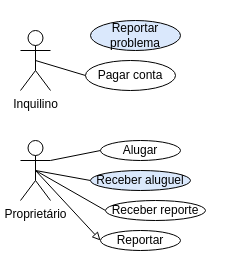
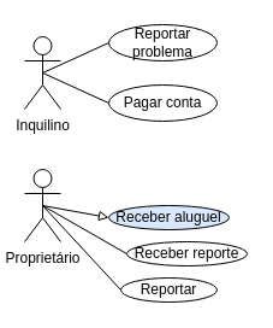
  <mxCell id="0" />
  <mxCell id="1" parent="0" />
+ <mxCell id="2" style="rounded=0;orthogonalLoop=1;jettySize=auto;html=1;exitX=0.5;exitY=0.5;exitDx=0;exitDy=0;exitPerimeter=0;entryX=0;entryY=0.5;entryDx=0;entryDy=0;endArrow=none;endFill=0;" edge="1" parent="1" source="4" target="6"><mxGeometry relative="1" as="geometry" /></mxCell>
  <mxCell id="3" style="rounded=0;orthogonalLoop=1;jettySize=auto;html=1;exitX=0.5;exitY=0.5;exitDx=0;exitDy=0;exitPerimeter=0;entryX=0;entryY=0.5;entryDx=0;entryDy=0;endArrow=none;endFill=0;" edge="1" parent="1" source="4" target="5"><mxGeometry relative="1" as="geometry" /></mxCell>
  <mxCell id="4" value="Inquilino" style="shape=umlActor;verticalLabelPosition=bottom;verticalAlign=top;html=1;outlineConnect=0;" vertex="1" parent="1"><mxGeometry x="20" y="30" width="30" height="60" as="geometry" /></mxCell>
- <mxCell id="5" value="Pagar conta" style="ellipse;whiteSpace=wrap;html=1;" vertex="1" parent="1"><mxGeometry x="85" y="60" width="90" height="30" as="geometry" /></mxCell>
- <mxCell id="6" value="Reportar problema" style="ellipse;whiteSpace=wrap;html=1;fillColor=#dae8fc;" vertex="1" parent="1"><mxGeometry x="90" y="20" width="90" height="30" as="geometry" /></mxCell>
- <mxCell id="7" style="rounded=0;orthogonalLoop=1;jettySize=auto;html=1;exitX=1;exitY=0.333;exitDx=0;exitDy=0;exitPerimeter=0;entryX=0;entryY=0.5;entryDx=0;entryDy=0;endArrow=none;endFill=0;" edge="1" parent="1" source="11" target="12"><mxGeometry relative="1" as="geometry" /></mxCell>
- <mxCell id="8" style="rounded=0;orthogonalLoop=1;jettySize=auto;html=1;exitX=0.5;exitY=0.5;exitDx=0;exitDy=0;exitPerimeter=0;entryX=0;entryY=0.5;entryDx=0;entryDy=0;endArrow=none;endFill=0;" edge="1" parent="1" source="11" target="13"><mxGeometry relative="1" as="geometry" /></mxCell>
+ <mxCell id="5" value="Pagar conta" style="ellipse;whiteSpace=wrap;html=1;" vertex="1" parent="1"><mxGeometry x="90" y="70" width="90" height="30" as="geometry" /></mxCell>
+ <mxCell id="6" value="Reportar problema" style="ellipse;whiteSpace=wrap;html=1;" vertex="1" parent="1"><mxGeometry x="90" y="20" width="90" height="30" as="geometry" /></mxCell>
+ <mxCell id="8" style="rounded=0;orthogonalLoop=1;jettySize=auto;html=1;exitX=0.5;exitY=0.5;exitDx=0;exitDy=0;exitPerimeter=0;entryX=0;entryY=0.5;entryDx=0;entryDy=0;endArrow=block;endFill=0;" edge="1" parent="1" source="11" target="13"><mxGeometry relative="1" as="geometry" /></mxCell>
  <mxCell id="9" style="rounded=0;orthogonalLoop=1;jettySize=auto;html=1;exitX=0.5;exitY=0.5;exitDx=0;exitDy=0;exitPerimeter=0;entryX=0;entryY=0.5;entryDx=0;entryDy=0;endArrow=none;endFill=0;" edge="1" parent="1" source="11" target="14"><mxGeometry relative="1" as="geometry" /></mxCell>
- <mxCell id="10" style="rounded=0;orthogonalLoop=1;jettySize=auto;html=1;exitX=0.5;exitY=0.5;exitDx=0;exitDy=0;exitPerimeter=0;entryX=0;entryY=0.5;entryDx=0;entryDy=0;endArrow=block;endFill=0;" edge="1" parent="1" source="11" target="15"><mxGeometry relative="1" as="geometry" /></mxCell>
+ <mxCell id="10" style="rounded=0;orthogonalLoop=1;jettySize=auto;html=1;exitX=0.5;exitY=0.5;exitDx=0;exitDy=0;exitPerimeter=0;entryX=0;entryY=0.5;entryDx=0;entryDy=0;endArrow=none;endFill=0;" edge="1" parent="1" source="11" target="15"><mxGeometry relative="1" as="geometry" /></mxCell>
  <mxCell id="11" value="Proprietário" style="shape=umlActor;verticalLabelPosition=bottom;verticalAlign=top;html=1;outlineConnect=0;" vertex="1" parent="1"><mxGeometry x="20" y="140" width="30" height="60" as="geometry" /></mxCell>
- <mxCell id="12" value="Alugar" style="ellipse;whiteSpace=wrap;html=1;" vertex="1" parent="1"><mxGeometry x="100" y="140" width="80" height="20" as="geometry" /></mxCell>
  <mxCell id="13" value="Receber aluguel" style="ellipse;whiteSpace=wrap;html=1;fillColor=#dae8fc;" vertex="1" parent="1"><mxGeometry x="90" y="170" width="100" height="20" as="geometry" /></mxCell>
  <mxCell id="14" value="Receber reporte" style="ellipse;whiteSpace=wrap;html=1;" vertex="1" parent="1"><mxGeometry x="105" y="200" width="100" height="20" as="geometry" /></mxCell>
  <mxCell id="15" value="Reportar" style="ellipse;whiteSpace=wrap;html=1;" vertex="1" parent="1"><mxGeometry x="100" y="230" width="80" height="20" as="geometry" /></mxCell>
